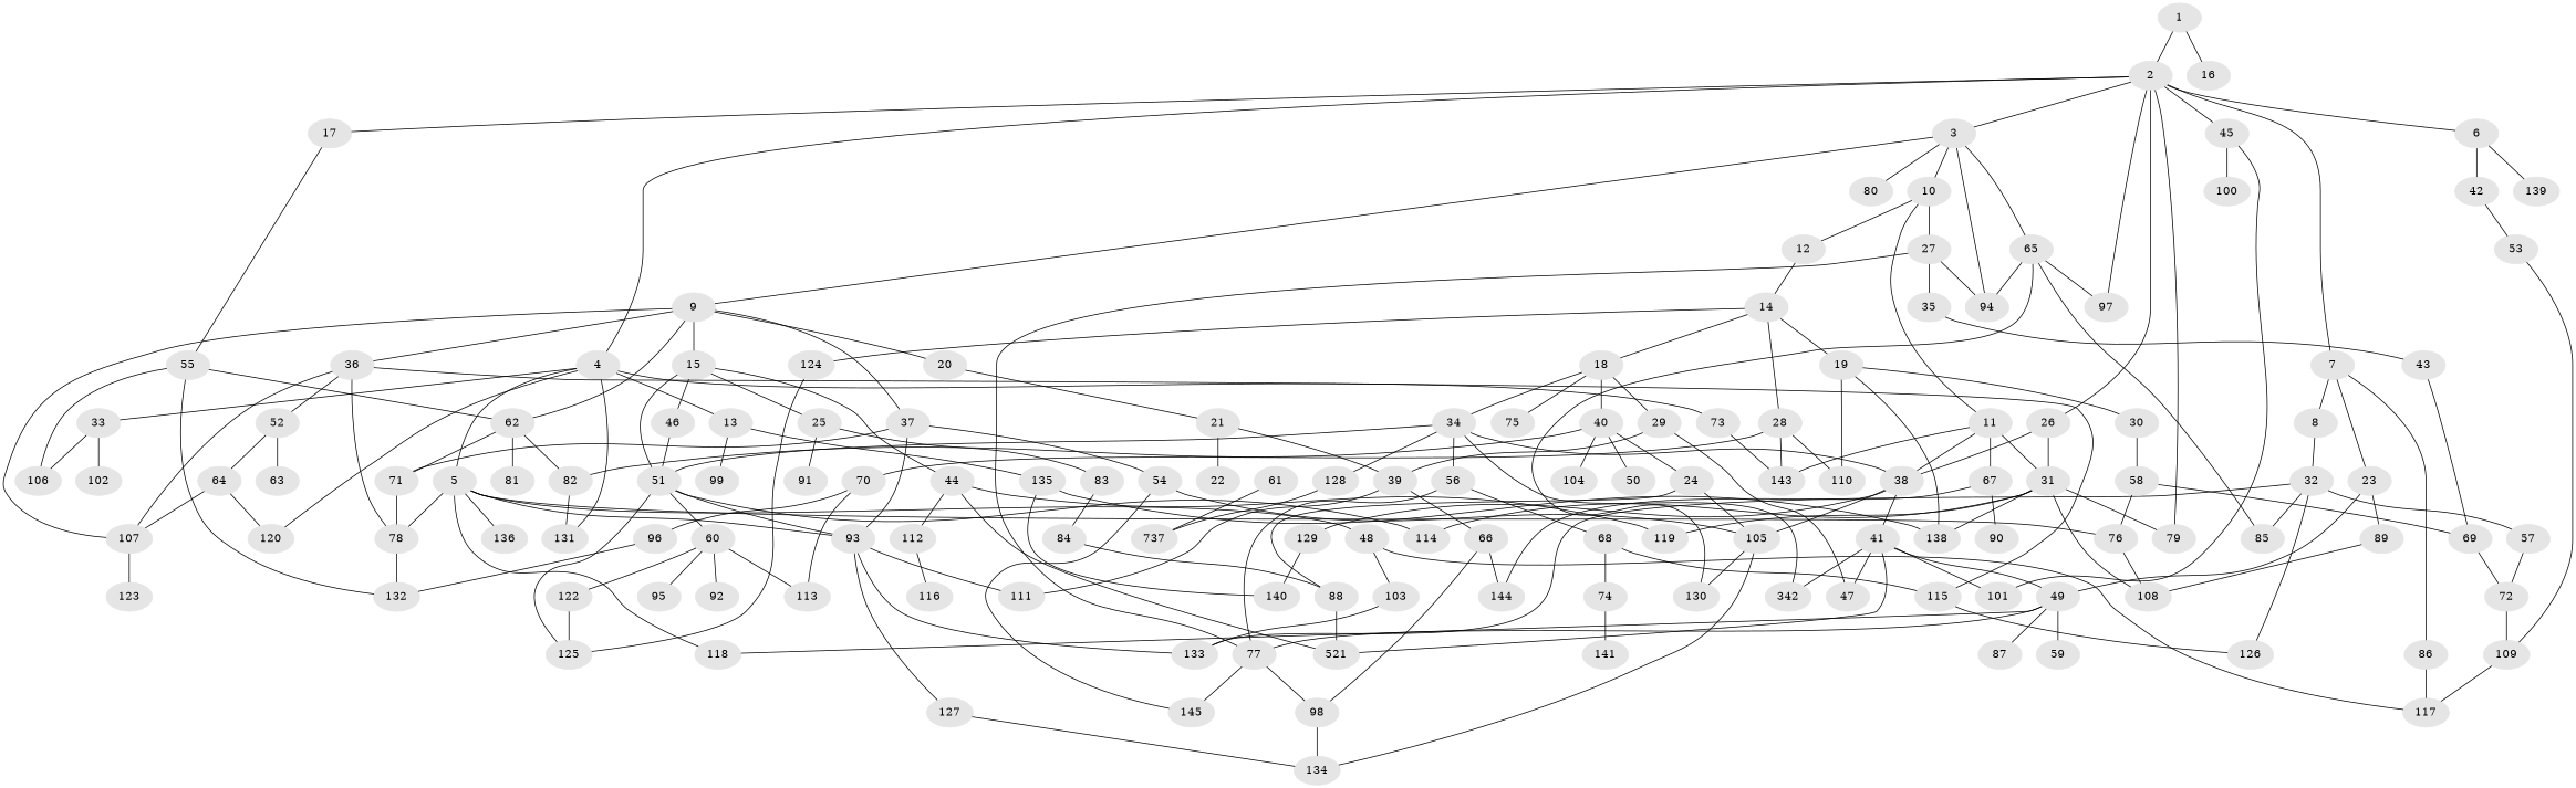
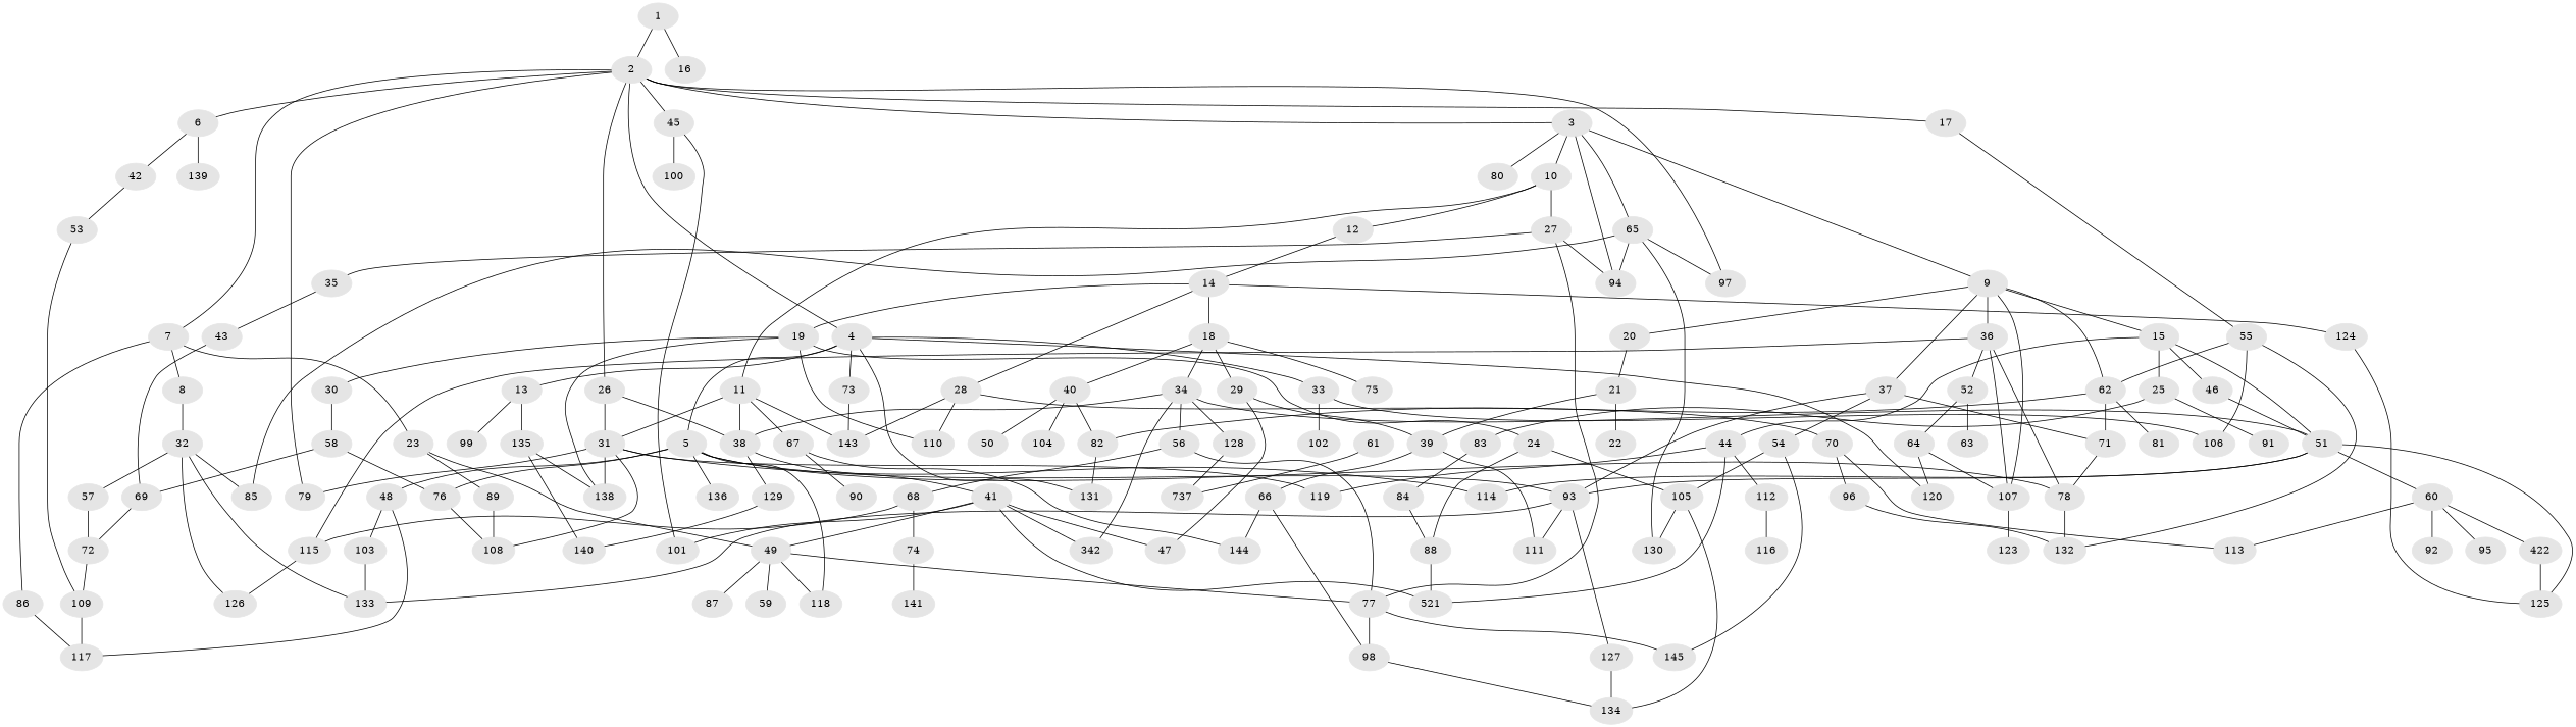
  graph {
    node [color=gray90 style=filled]
    1
    2
    16
    3
    4
    6
    7
    17
    26
    45
    79
    97
    9
    10
    65
    80
    94
    5
    13
    33
    73
    120
    131
    42
    139
    8
    86
    23
    55
    31
    38
    101
    100
    15
    20
    36
    37
    62
    107
    11
    12
    27
    85
    130
    48
    76
    78
    93
    118
    136
    99
    135
    102
    106
    143
    103
    117
    108
    132
    133
    111
    127
    53
    32
    49
    89
    57
    126
    25
    44
    46
    51
    21
    52
    115
    54
    71
    82
    81
    123
    67
    14
    35
    77
    138
    114
    119
    105
    41
    129
    144
    90
    18
    19
    28
    124
    140
    29
    34
    40
    75
    24
    30
    110
    70
    125
    83
    91
    n109 [label=521]
    112
    60
    39
    47
    56
    128
    n116 [label=342]
    50
    104
    88
    58
    22
    66
    59
    87
    134
    84
    43
    145
    98
    113
    96
    69
    72
    68
    n135 [label=737]
    63
    64
    61
    109
    116
    92
    95
-   122
+   122 [label=422]
    74
    141
    1 -- 2
    1 -- 16
    2 -- 3
    2 -- 4
    2 -- 6
    2 -- 7
    2 -- 17
    2 -- 26
    2 -- 45
    2 -- 79
    2 -- 97
    3 -- 9
    3 -- 10
    3 -- 65
    3 -- 80
    3 -- 94
    4 -- 5
    4 -- 13
    4 -- 33
    4 -- 73
    4 -- 120
    4 -- 131
    6 -- 42
    6 -- 139
    7 -- 8
    7 -- 86
    7 -- 23
    17 -- 55
    26 -- 31
    26 -- 38
    45 -- 101
    45 -- 100
    9 -- 15
    9 -- 20
    9 -- 36
    9 -- 37
    9 -- 62
    9 -- 107
    10 -- 11
    10 -- 12
    10 -- 27
    65 -- 97
    65 -- 94
    65 -- 85
    65 -- 130
    5 -- 48
    5 -- 76
    5 -- 78
    5 -- 93
    5 -- 118
    5 -- 136
    13 -- 99
    13 -- 135
    33 -- 102
    33 -- 106
    73 -- 143
    42 -- 53
    8 -- 32
    86 -- 117
    23 -- 49
    23 -- 89
    55 -- 62
    55 -- 106
    55 -- 132
    31 -- 79
    31 -- 108
    31 -- 138
    31 -- 114
    31 -- 119
-   38 -- 105
    38 -- 41
    38 -- 129
    15 -- 25
    15 -- 44
    15 -- 46
    15 -- 51
    20 -- 21
    36 -- 107
    36 -- 78
    36 -- 52
    36 -- 115
    37 -- 93
    37 -- 54
    37 -- 71
    62 -- 71
    62 -- 82
    62 -- 81
    107 -- 123
    11 -- 31
    11 -- 38
    11 -- 143
    11 -- 67
    12 -- 14
    27 -- 94
    27 -- 35
    27 -- 77
    48 -- 103
    48 -- 117
    76 -- 108
    78 -- 132
    93 -- 133
    93 -- 111
    93 -- 127
    135 -- 138
    135 -- 140
    103 -- 133
    127 -- 134
    53 -- 109
    32 -- 85
    32 -- 133
    32 -- 57
    32 -- 126
    49 -- 118
    49 -- 77
    49 -- 59
    49 -- 87
    89 -- 108
    57 -- 72
    25 -- 83
    25 -- 91
    44 -- 119
    44 -- n109
    44 -- 112
    46 -- 51
    51 -- 93
    51 -- 114
    51 -- 125
    51 -- 60
    21 -- 39
    21 -- 22
    52 -- 63
    52 -- 64
    115 -- 126
    54 -- 105
    54 -- 145
    71 -- 78
    82 -- 131
    67 -- 144
    67 -- 90
    14 -- 18
    14 -- 19
    14 -- 28
    14 -- 124
    35 -- 43
    77 -- 145
    77 -- 98
    105 -- 130
    105 -- 134
    41 -- 101
    41 -- 49
    41 -- n109
    41 -- 47
    41 -- n116
    129 -- 140
    18 -- 29
    18 -- 34
    18 -- 40
    18 -- 75
    19 -- 138
-   40 -- 24
+   19 -- 24
    19 -- 30
    19 -- 110
    28 -- 143
    28 -- 110
    28 -- 70
    124 -- 125
    29 -- 39
    29 -- 47
    34 -- 38
    34 -- 51
    34 -- 56
    34 -- 128
    34 -- n116
    40 -- 82
    40 -- 50
    40 -- 104
    24 -- 105
    24 -- 88
    30 -- 58
    70 -- 113
    70 -- 96
    83 -- 84
    112 -- 116
    60 -- 113
    60 -- 92
    60 -- 95
    60 -- 122
    39 -- 111
    39 -- 66
    56 -- 77
    56 -- 68
    128 -- n135
    88 -- n109
    58 -- 76
    58 -- 69
    66 -- 144
    66 -- 98
    84 -- 88
    43 -- 69
    98 -- 134
    96 -- 132
    69 -- 72
    72 -- 109
    68 -- 115
    68 -- 74
    64 -- 120
    64 -- 107
    61 -- n135
    109 -- 117
    122 -- 125
    74 -- 141
  }
